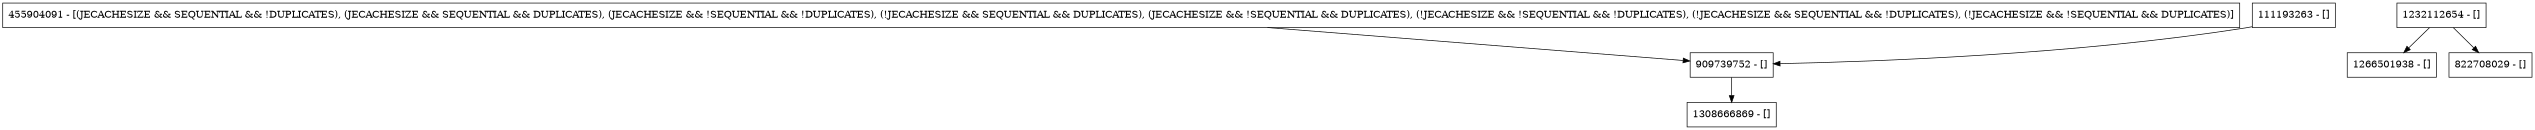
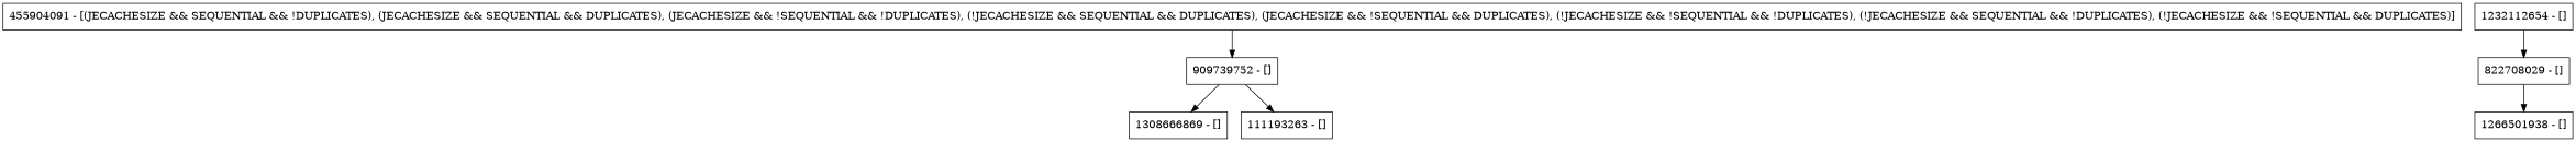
  digraph {
    node [shape=record]
    n1 [label="455904091 - [(JECACHESIZE && SEQUENTIAL && !DUPLICATES), (JECACHESIZE && SEQUENTIAL && DUPLICATES), (JECACHESIZE && !SEQUENTIAL && !DUPLICATES), (!JECACHESIZE && SEQUENTIAL && DUPLICATES), (JECACHESIZE && !SEQUENTIAL && DUPLICATES), (!JECACHESIZE && !SEQUENTIAL && !DUPLICATES), (!JECACHESIZE && SEQUENTIAL && !DUPLICATES), (!JECACHESIZE && !SEQUENTIAL && DUPLICATES)]"]
    n2 [label="909739752 - []"]
    n3 [label="1308666869 - []"]
    n4 [label="1266501938 - []"]
    n5 [label="111193263 - []"]
    n6 [label="822708029 - []"]
    n7 [label="1232112654 - []"]
    n1 -> n2
    n2 -> n3
-   n5 -> n2
-   n7 -> n4
+   n2 -> n5
+   n6 -> n4
    n7 -> n6
  }
